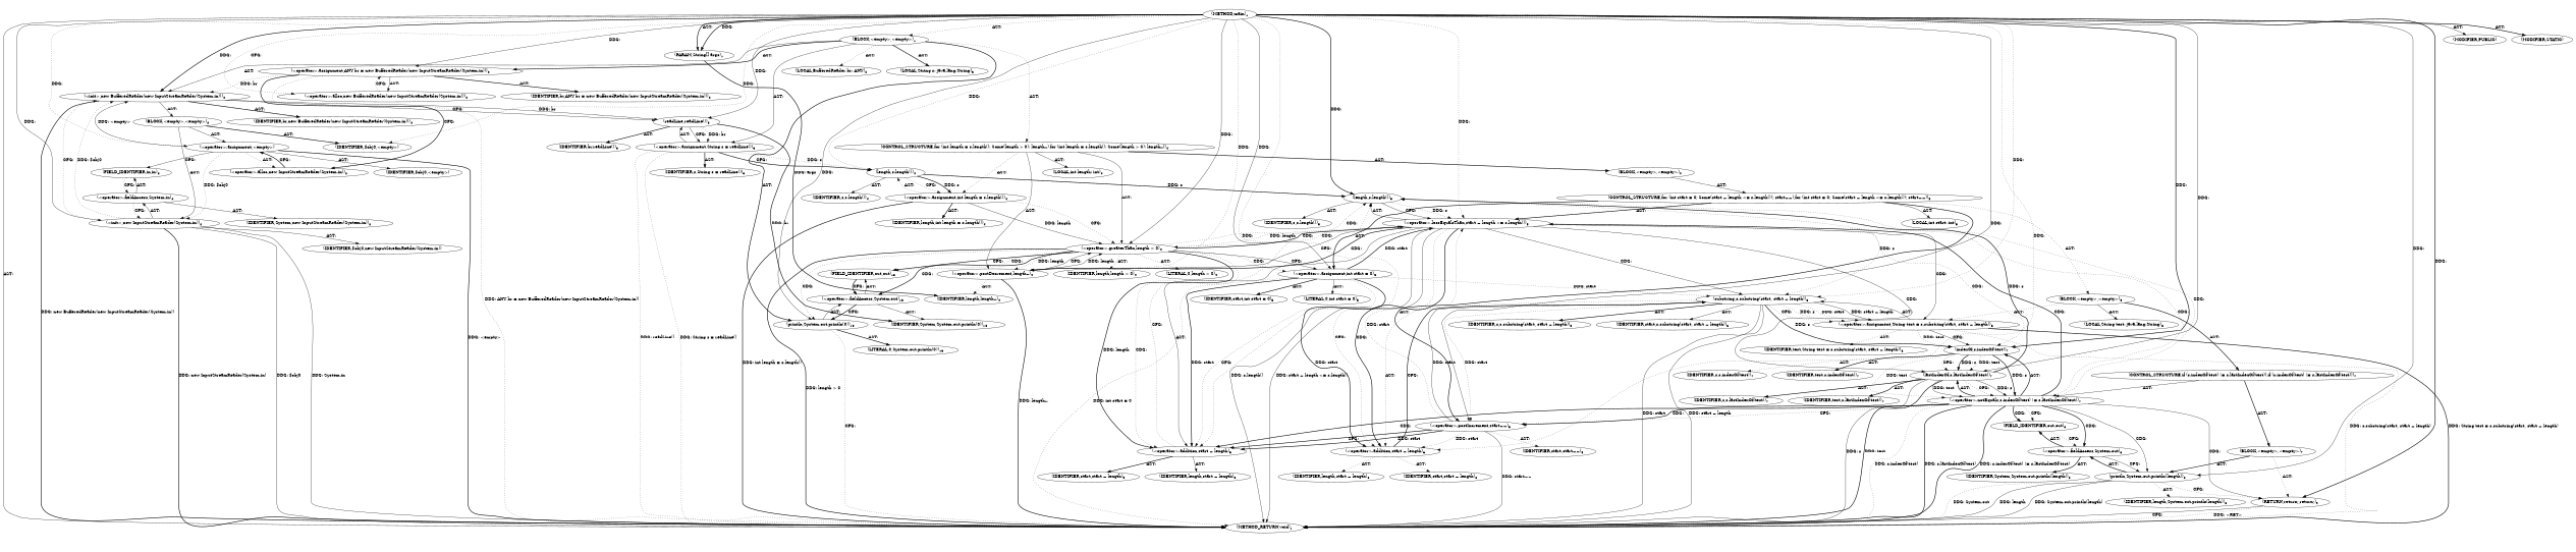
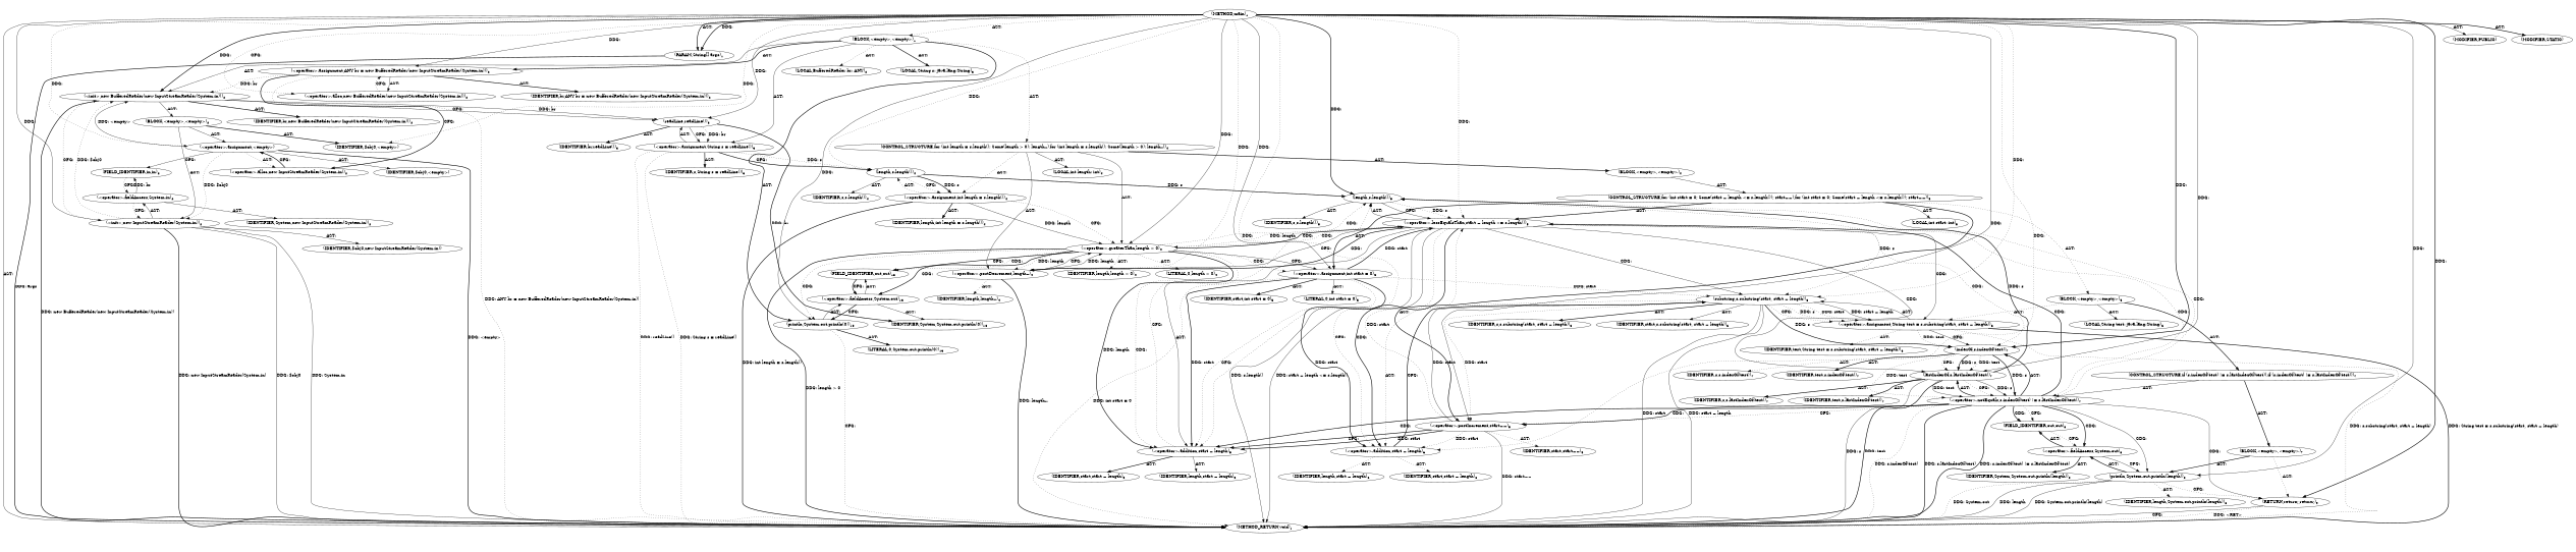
  digraph {
    edge [style=dotted]
    n1 [label=<(METHOD,main)<SUB>1</SUB>>]
    n2 [label=<(PARAM,String[] args)<SUB>1</SUB>>]
    n3 [label=<(BLOCK,&lt;empty&gt;,&lt;empty&gt;)<SUB>1</SUB>>]
    n4 [label=<(&lt;operator&gt;.assignment,ANY br = new BufferedReader(new InputStreamReader(System.in)))<SUB>2</SUB>>]
    n5 [label=<(&lt;operator&gt;.alloc,new BufferedReader(new InputStreamReader(System.in)))<SUB>2</SUB>>]
    n6 [label=<(&lt;init&gt;,new BufferedReader(new InputStreamReader(System.in)))<SUB>2</SUB>>]
    n7 [label=<(&lt;operator&gt;.assignment,&lt;empty&gt;)>]
    n8 [label=<(&lt;init&gt;,new InputStreamReader(System.in))<SUB>2</SUB>>]
    n9 [label=<(IDENTIFIER,$obj0,&lt;empty&gt;)>]
    n10 [label=<(readLine,readLine())<SUB>3</SUB>>]
    n11 [label=<(length,s.length())<SUB>4</SUB>>]
    n12 [label=<(&lt;operator&gt;.greaterThan,length &gt; 0)<SUB>4</SUB>>]
    n13 [label=<(&lt;operator&gt;.postDecrement,length--)<SUB>4</SUB>>]
    n14 [label=<(&lt;operator&gt;.assignment,int start = 0)<SUB>5</SUB>>]
    n15 [label=<(&lt;operator&gt;.lessEqualsThan,start + length &lt;= s.length())<SUB>5</SUB>>]
    n16 [label=<(&lt;operator&gt;.addition,start + length)<SUB>5</SUB>>]
    n17 [label=<(length,s.length())<SUB>5</SUB>>]
    n18 [label=<(&lt;operator&gt;.postIncrement,start++)<SUB>5</SUB>>]
    n19 [label=<(substring,s.substring(start, start + length))<SUB>6</SUB>>]
    n20 [label=<(&lt;operator&gt;.addition,start + length)<SUB>6</SUB>>]
    n21 [label=<(indexOf,s.indexOf(test))<SUB>7</SUB>>]
    n22 [label=<(lastIndexOf,s.lastIndexOf(test))<SUB>7</SUB>>]
    n23 [label=<(println,System.out.println(length))<SUB>8</SUB>>]
    n24 [label=<(RETURN,return;,return;)<SUB>9</SUB>>]
    n25 [label=<(println,System.out.println(0))<SUB>13</SUB>>]
    n26 [label=<(MODIFIER,PUBLIC)>]
    n27 [label=<(MODIFIER,STATIC)>]
    n28 [label=<(METHOD_RETURN,void)<SUB>1</SUB>>]
    n29 [label=<(LOCAL,BufferedReader br: ANY)<SUB>2</SUB>>]
    n30 [label=<(LOCAL,String s: java.lang.String)<SUB>3</SUB>>]
    n31 [label=<(&lt;operator&gt;.assignment,String s = readLine())<SUB>3</SUB>>]
    n32 [label=<(CONTROL_STRUCTURE,for (int length = s.length(); Some(length &gt; 0); length--),for (int length = s.length(); Some(length &gt; 0); length--))<SUB>4</SUB>>]
    n33 [label=<(IDENTIFIER,br,ANY br = new BufferedReader(new InputStreamReader(System.in)))<SUB>2</SUB>>]
    n34 [label=<(&lt;operator&gt;.alloc,new InputStreamReader(System.in))<SUB>2</SUB>>]
    n35 [label=<(IDENTIFIER,br,new BufferedReader(new InputStreamReader(System.in)))<SUB>2</SUB>>]
    n36 [label=<(BLOCK,&lt;empty&gt;,&lt;empty&gt;)<SUB>2</SUB>>]
    n37 [label=<(IDENTIFIER,$obj0,&lt;empty&gt;)>]
    n38 [label=<(FIELD_IDENTIFIER,in,in)<SUB>2</SUB>>]
    n39 [label=<(IDENTIFIER,$obj0,new InputStreamReader(System.in))>]
    n40 [label=<(&lt;operator&gt;.fieldAccess,System.in)<SUB>2</SUB>>]
    n41 [label=<(IDENTIFIER,br,readLine())<SUB>3</SUB>>]
    n42 [label=<(IDENTIFIER,System,System.out.println(0))<SUB>18</SUB>>]
    n43 [label=<(&lt;operator&gt;.assignment,int length = s.length())<SUB>4</SUB>>]
    n44 [label=<(IDENTIFIER,s,s.length())<SUB>4</SUB>>]
    n45 [label=<(IDENTIFIER,length,length &gt; 0)<SUB>4</SUB>>]
    n46 [label=<(LITERAL,0,length &gt; 0)<SUB>4</SUB>>]
    n47 [label=<(&lt;operator&gt;.fieldAccess,System.out)<SUB>13</SUB>>]
    n48 [label=<(FIELD_IDENTIFIER,out,out)<SUB>13</SUB>>]
    n49 [label=<(IDENTIFIER,length,length--)<SUB>4</SUB>>]
    n50 [label=<(IDENTIFIER,start,int start = 0)<SUB>5</SUB>>]
    n51 [label=<(LITERAL,0,int start = 0)<SUB>5</SUB>>]
    n52 [label=<(&lt;operator&gt;.assignment,String test = s.substring(start, start + length))<SUB>6</SUB>>]
    n53 [label=<(&lt;operator&gt;.notEquals,s.indexOf(test) != s.lastIndexOf(test))<SUB>7</SUB>>]
    n54 [label=<(IDENTIFIER,start,start + length)<SUB>5</SUB>>]
    n55 [label=<(IDENTIFIER,length,start + length)<SUB>5</SUB>>]
    n56 [label=<(IDENTIFIER,s,s.length())<SUB>5</SUB>>]
    n57 [label=<(IDENTIFIER,start,start++)<SUB>5</SUB>>]
    n58 [label=<(IDENTIFIER,s,s.substring(start, start + length))<SUB>6</SUB>>]
    n59 [label=<(IDENTIFIER,start,s.substring(start, start + length))<SUB>6</SUB>>]
    n60 [label=<(IDENTIFIER,start,start + length)<SUB>6</SUB>>]
    n61 [label=<(IDENTIFIER,length,start + length)<SUB>6</SUB>>]
    n62 [label=<(IDENTIFIER,s,s.indexOf(test))<SUB>7</SUB>>]
    n63 [label=<(IDENTIFIER,test,s.indexOf(test))<SUB>7</SUB>>]
    n64 [label=<(IDENTIFIER,s,s.lastIndexOf(test))<SUB>7</SUB>>]
    n65 [label=<(IDENTIFIER,test,s.lastIndexOf(test))<SUB>7</SUB>>]
    n66 [label=<(&lt;operator&gt;.fieldAccess,System.out)<SUB>8</SUB>>]
    n67 [label=<(IDENTIFIER,length,System.out.println(length))<SUB>8</SUB>>]
    n68 [label=<(LITERAL,0,System.out.println(0))<SUB>13</SUB>>]
    n69 [label=<(IDENTIFIER,s,String s = readLine())<SUB>3</SUB>>]
    n70 [label=<(LOCAL,int length: int)<SUB>4</SUB>>]
    n71 [label=<(BLOCK,&lt;empty&gt;,&lt;empty&gt;)<SUB>4</SUB>>]
    n72 [label=<(IDENTIFIER,System,new InputStreamReader(System.in))<SUB>2</SUB>>]
    n73 [label=<(IDENTIFIER,length,int length = s.length())<SUB>4</SUB>>]
    n74 [label=<(CONTROL_STRUCTURE,for (int start = 0; Some(start + length &lt;= s.length()); start++),for (int start = 0; Some(start + length &lt;= s.length()); start++))<SUB>5</SUB>>]
    n75 [label=<(LOCAL,int start: int)<SUB>5</SUB>>]
    n76 [label=<(BLOCK,&lt;empty&gt;,&lt;empty&gt;)<SUB>5</SUB>>]
    n77 [label=<(LOCAL,String test: java.lang.String)<SUB>6</SUB>>]
    n78 [label=<(CONTROL_STRUCTURE,if (s.indexOf(test) != s.lastIndexOf(test)),if (s.indexOf(test) != s.lastIndexOf(test)))<SUB>7</SUB>>]
    n79 [label=<(IDENTIFIER,test,String test = s.substring(start, start + length))<SUB>6</SUB>>]
    n80 [label=<(FIELD_IDENTIFIER,out,out)<SUB>8</SUB>>]
    n81 [label=<(BLOCK,&lt;empty&gt;,&lt;empty&gt;)<SUB>7</SUB>>]
    n82 [label=<(IDENTIFIER,System,System.out.println(length))<SUB>8</SUB>>]
    n1 -> n2 [label="AST: " style=bold]
    n1 -> n2 [label="DDG: " style=bold]
    n1 -> n3 [label="AST: "]
    n1 -> n4 [label="DDG: " style=solid]
    n1 -> n5 [label="CFG: "]
    n1 -> n6 [label="DDG: " style=bold]
    n1 -> n7 [label="DDG: "]
    n1 -> n8 [label="DDG: " style=solid]
    n1 -> n9 [label="DDG: "]
    n1 -> n10 [label="DDG: " style=solid]
    n1 -> n11 [label="DDG: "]
    n1 -> n12 [label="DDG: " style=solid]
    n1 -> n13 [label="DDG: "]
    n1 -> n14 [label="DDG: " style=solid]
    n1 -> n15 [label="DDG: "]
    n1 -> n16 [label="DDG: "]
    n1 -> n17 [label="DDG: " style=bold]
    n1 -> n18 [label="DDG: " style=solid]
    n1 -> n19 [label="DDG: "]
    n1 -> n20 [label="DDG: "]
    n1 -> n21 [label="DDG: " style=bold]
    n1 -> n22 [label="DDG: " style=solid]
    n1 -> n23 [label="DDG: " style=solid]
    n1 -> n24 [label="DDG: " style=bold]
    n1 -> n25 [label="DDG: " style=solid]
    n1 -> n26 [label="AST: " style=solid]
    n1 -> n27 [label="AST: " style=bold]
    n1 -> n28 [label="AST: " style=solid]
-   n2 -> n49 [label="DDG: args" style=bold]
+   n2 -> n28 [label="DDG: args" style=bold]
    n3 -> n4 [label="AST: " style=bold]
    n3 -> n6 [label="AST: " style=solid]
    n3 -> n25 [label="AST: " style=bold]
    n3 -> n29 [label="AST: "]
    n3 -> n30 [label="AST: " style=bold]
    n3 -> n31 [label="AST: " style=solid]
    n3 -> n32 [label="AST: "]
    n4 -> n5 [label="AST: " style=solid]
    n4 -> n6 [label="DDG: br"]
    n4 -> n28 [label="DDG: ANY br = new BufferedReader(new InputStreamReader(System.in))"]
    n4 -> n33 [label="AST: " style=bold]
    n4 -> n34 [label="CFG: " style=bold]
    n5 -> n4 [label="CFG: "]
    n6 -> n10 [label="CFG: " style=solid]
    n6 -> n10 [label="DDG: br" style=solid]
    n6 -> n28 [label="DDG: new BufferedReader(new InputStreamReader(System.in))" style=bold]
    n6 -> n35 [label="AST: " style=bold]
    n6 -> n36 [label="AST: " style=solid]
    n7 -> n6 [label="DDG: &lt;empty&gt;" style=solid]
    n7 -> n8 [label="DDG: $obj0"]
    n7 -> n28 [label="DDG: &lt;empty&gt;" style=bold]
    n7 -> n34 [label="AST: "]
    n7 -> n37 [label="AST: " style=solid]
    n7 -> n38 [label="CFG: " style=solid]
    n8 -> n6 [label="CFG: "]
    n8 -> n6 [label="DDG: $obj0"]
    n8 -> n28 [label="DDG: $obj0" style=solid]
    n8 -> n28 [label="DDG: System.in" style=solid]
    n8 -> n28 [label="DDG: new InputStreamReader(System.in)" style=bold]
    n8 -> n39 [label="AST: " style=solid]
    n8 -> n40 [label="AST: " style=solid]
    n10 -> n31 [label="CFG: " style=solid]
    n10 -> n31 [label="DDG: br"]
    n10 -> n41 [label="AST: " style=bold]
    n10 -> n42 [label="DDG: br" style=bold]
    n11 -> n17 [label="DDG: s" style=bold]
    n11 -> n43 [label="CFG: "]
    n11 -> n43 [label="DDG: s" style=bold]
    n11 -> n44 [label="AST: " style=solid]
    n12 -> n13 [label="DDG: length"]
    n12 -> n14 [label="CFG: " style=solid]
    n12 -> n14 [label="CDG: "]
    n12 -> n15 [label="DDG: length"]
    n12 -> n15 [label="CDG: " style=bold]
    n12 -> n16 [label="DDG: length" style=bold]
    n12 -> n16 [label="CDG: "]
    n12 -> n17 [label="CDG: "]
    n12 -> n25 [label="CDG: "]
    n12 -> n28 [label="DDG: length &gt; 0" style=bold]
    n12 -> n45 [label="AST: "]
    n12 -> n46 [label="AST: "]
    n12 -> n47 [label="CDG: " style=bold]
    n12 -> n48 [label="CFG: " style=bold]
    n12 -> n48 [label="CDG: "]
    n13 -> n12 [label="CFG: " style=solid]
    n13 -> n12 [label="DDG: length" style=solid]
    n13 -> n28 [label="DDG: length--" style=bold]
    n13 -> n49 [label="AST: "]
    n14 -> n15 [label="DDG: start" style=bold]
    n14 -> n16 [label="CFG: "]
    n14 -> n16 [label="DDG: start" style=bold]
    n14 -> n19 [label="DDG: start"]
    n14 -> n20 [label="DDG: start" style=bold]
    n14 -> n28 [label="DDG: int start = 0"]
    n14 -> n50 [label="AST: " style=bold]
    n14 -> n51 [label="AST: " style=solid]
    n15 -> n12 [label="CDG: "]
    n15 -> n13 [label="CFG: " style=solid]
    n15 -> n13 [label="CDG: " style=bold]
    n15 -> n16 [label="AST: " style=solid]
    n15 -> n17 [label="AST: " style=solid]
    n15 -> n19 [label="CDG: " style=solid]
    n15 -> n20 [label="CFG: "]
    n15 -> n20 [label="CDG: " style=bold]
    n15 -> n21 [label="CDG: "]
    n15 -> n22 [label="CDG: " style=solid]
    n15 -> n28 [label="DDG: s.length()" style=solid]
    n15 -> n28 [label="DDG: start + length &lt;= s.length()" style=solid]
    n15 -> n52 [label="CDG: " style=solid]
    n15 -> n53 [label="CDG: "]
    n16 -> n17 [label="CFG: "]
    n16 -> n54 [label="AST: " style=bold]
    n16 -> n55 [label="AST: " style=solid]
    n17 -> n15 [label="CFG: " style=solid]
    n17 -> n15 [label="DDG: s"]
    n17 -> n19 [label="DDG: s"]
    n17 -> n56 [label="AST: " style=solid]
    n18 -> n15 [label="DDG: start"]
    n18 -> n16 [label="CFG: " style=bold]
    n18 -> n16 [label="DDG: start" style=bold]
    n18 -> n19 [label="DDG: start" style=solid]
    n18 -> n20 [label="DDG: start"]
    n18 -> n28 [label="DDG: start++" style=solid]
    n18 -> n57 [label="AST: "]
    n19 -> n18 [label="DDG: start"]
    n19 -> n20 [label="AST: "]
    n19 -> n21 [label="DDG: s" style=bold]
    n19 -> n28 [label="DDG: start" style=solid]
    n19 -> n28 [label="DDG: start + length" style=solid]
    n19 -> n52 [label="CFG: "]
    n19 -> n52 [label="DDG: s"]
    n19 -> n52 [label="DDG: start"]
    n19 -> n52 [label="DDG: start + length" style=solid]
    n19 -> n58 [label="AST: " style=bold]
    n19 -> n59 [label="AST: " style=solid]
    n20 -> n19 [label="CFG: " style=bold]
    n20 -> n60 [label="AST: "]
    n20 -> n61 [label="AST: "]
    n21 -> n22 [label="CFG: "]
    n21 -> n22 [label="DDG: s" style=bold]
    n21 -> n22 [label="DDG: test"]
    n21 -> n53 [label="DDG: s" style=bold]
    n21 -> n53 [label="DDG: test"]
    n21 -> n62 [label="AST: "]
    n21 -> n63 [label="AST: " style=bold]
    n22 -> n17 [label="DDG: s" style=bold]
    n22 -> n28 [label="DDG: s" style=solid]
    n22 -> n28 [label="DDG: test" style=bold]
    n22 -> n53 [label="CFG: "]
    n22 -> n53 [label="DDG: s" style=solid]
    n22 -> n53 [label="DDG: test" style=solid]
    n22 -> n64 [label="AST: " style=bold]
    n22 -> n65 [label="AST: " style=bold]
    n23 -> n24 [label="CFG: "]
    n23 -> n28 [label="DDG: System.out"]
    n23 -> n28 [label="DDG: length" style=solid]
    n23 -> n28 [label="DDG: System.out.println(length)" style=solid]
    n23 -> n66 [label="AST: " style=bold]
    n23 -> n67 [label="AST: "]
    n24 -> n28 [label="CFG: " style=solid]
    n24 -> n28 [label="DDG: &lt;RET&gt;"]
    n25 -> n28 [label="CFG: "]
    n25 -> n47 [label="AST: " style=solid]
    n25 -> n68 [label="AST: " style=bold]
    n31 -> n10 [label="AST: " style=solid]
    n31 -> n11 [label="CFG: " style=bold]
    n31 -> n11 [label="DDG: s"]
    n31 -> n28 [label="DDG: readLine()"]
    n31 -> n28 [label="DDG: String s = readLine()"]
    n31 -> n69 [label="AST: " style=bold]
    n32 -> n12 [label="AST: " style=solid]
    n32 -> n13 [label="AST: " style=solid]
    n32 -> n43 [label="AST: "]
    n32 -> n70 [label="AST: " style=solid]
    n32 -> n71 [label="AST: " style=bold]
    n34 -> n7 [label="CFG: " style=bold]
    n36 -> n7 [label="AST: " style=solid]
    n36 -> n8 [label="AST: " style=solid]
    n36 -> n9 [label="AST: " style=bold]
    n38 -> n40 [label="CFG: "]
    n40 -> n8 [label="CFG: "]
-   n40 -> n38 [label="AST: " style=solid]
+   n40 -> n38 [label="DDG: br" style=solid]
    n40 -> n72 [label="AST: " style=solid]
    n43 -> n11 [label="AST: "]
    n43 -> n12 [label="CFG: "]
    n43 -> n12 [label="DDG: length" style=solid]
    n43 -> n28 [label="DDG: int length = s.length()" style=bold]
    n43 -> n73 [label="AST: " style=bold]
    n47 -> n25 [label="CFG: " style=bold]
    n47 -> n42 [label="AST: " style=solid]
    n47 -> n48 [label="AST: " style=solid]
    n48 -> n47 [label="CFG: " style=bold]
    n52 -> n19 [label="AST: " style=solid]
    n52 -> n21 [label="CFG: " style=solid]
    n52 -> n21 [label="DDG: test"]
    n52 -> n28 [label="DDG: s.substring(start, start + length)"]
    n52 -> n28 [label="DDG: String test = s.substring(start, start + length)" style=bold]
    n52 -> n79 [label="AST: "]
    n53 -> n15 [label="CDG: " style=bold]
    n53 -> n16 [label="CDG: " style=bold]
    n53 -> n17 [label="CDG: "]
    n53 -> n18 [label="CFG: "]
    n53 -> n18 [label="CDG: " style=bold]
    n53 -> n21 [label="AST: " style=bold]
    n53 -> n22 [label="AST: " style=bold]
    n53 -> n23 [label="CDG: " style=solid]
    n53 -> n24 [label="CDG: " style=solid]
    n53 -> n28 [label="DDG: s.indexOf(test)"]
    n53 -> n28 [label="DDG: s.lastIndexOf(test)" style=bold]
    n53 -> n28 [label="DDG: s.indexOf(test) != s.lastIndexOf(test)" style=bold]
    n53 -> n66 [label="CDG: " style=bold]
    n53 -> n80 [label="CFG: "]
    n53 -> n80 [label="CDG: " style=bold]
    n66 -> n23 [label="CFG: " style=solid]
    n66 -> n80 [label="AST: " style=bold]
    n66 -> n82 [label="AST: " style=bold]
    n71 -> n74 [label="AST: " style=solid]
    n74 -> n14 [label="AST: " style=bold]
    n74 -> n15 [label="AST: " style=bold]
    n74 -> n18 [label="AST: " style=bold]
    n74 -> n75 [label="AST: " style=solid]
    n74 -> n76 [label="AST: "]
    n76 -> n52 [label="AST: "]
    n76 -> n77 [label="AST: " style=solid]
    n76 -> n78 [label="AST: " style=bold]
    n78 -> n53 [label="AST: " style=solid]
    n78 -> n81 [label="AST: " style=bold]
    n80 -> n66 [label="CFG: "]
    n81 -> n23 [label="AST: " style=bold]
    n81 -> n24 [label="AST: "]
  }
